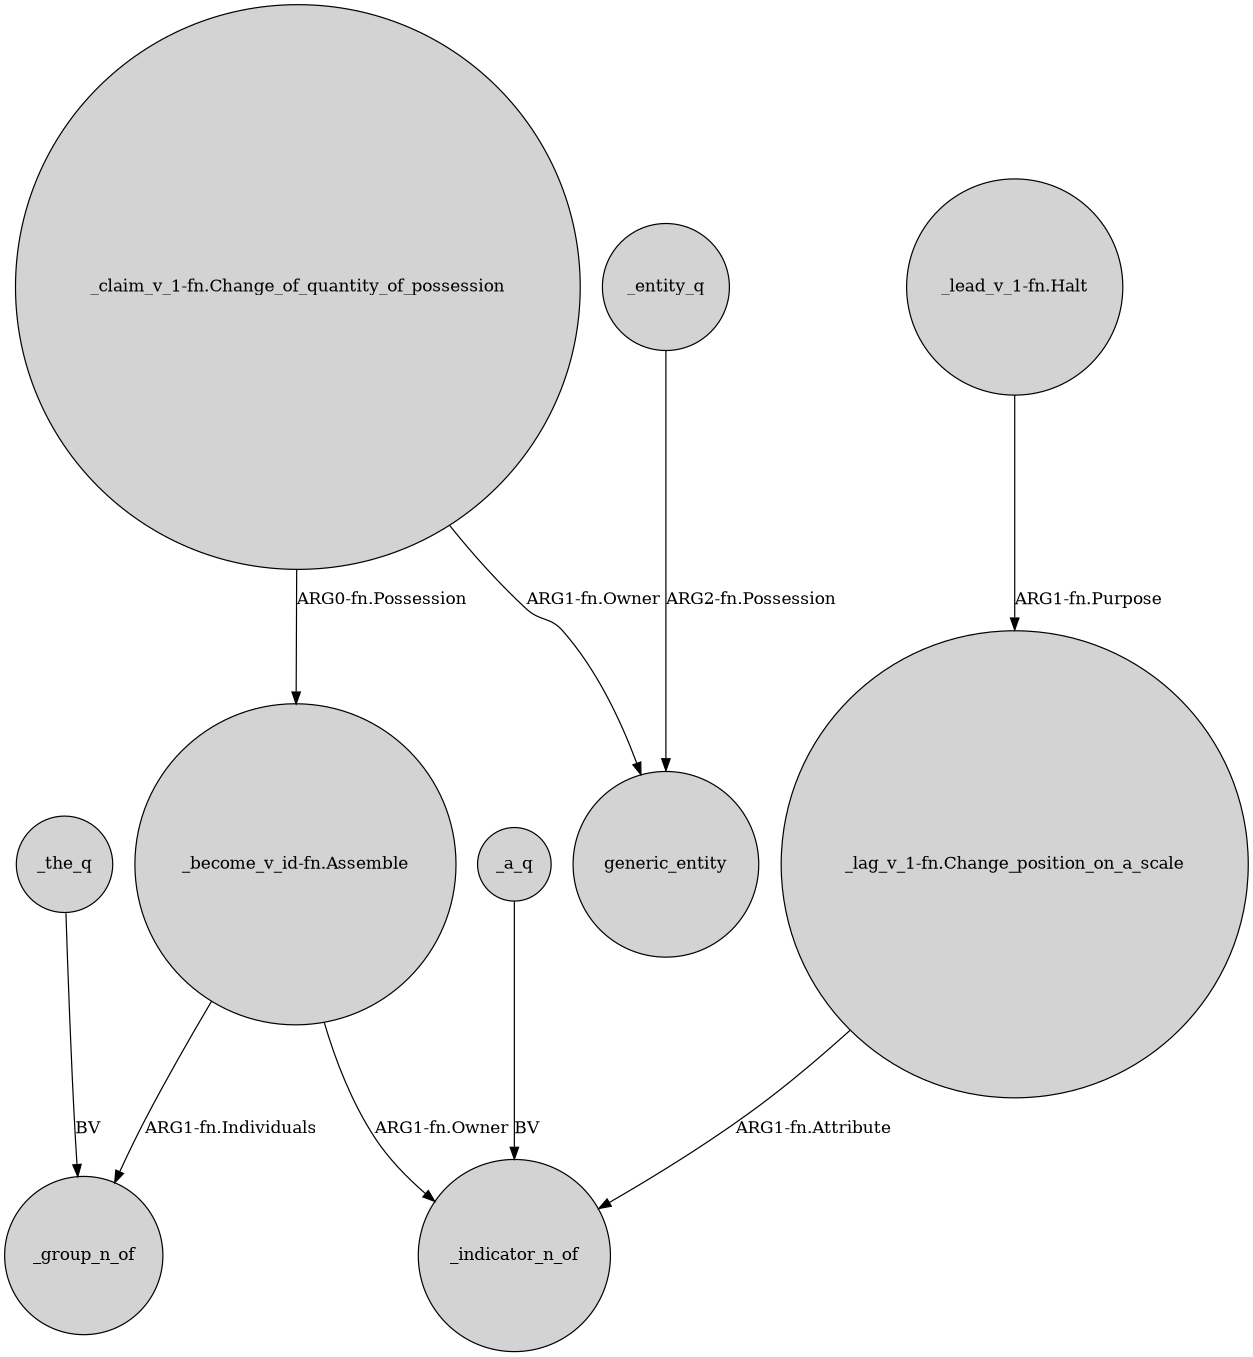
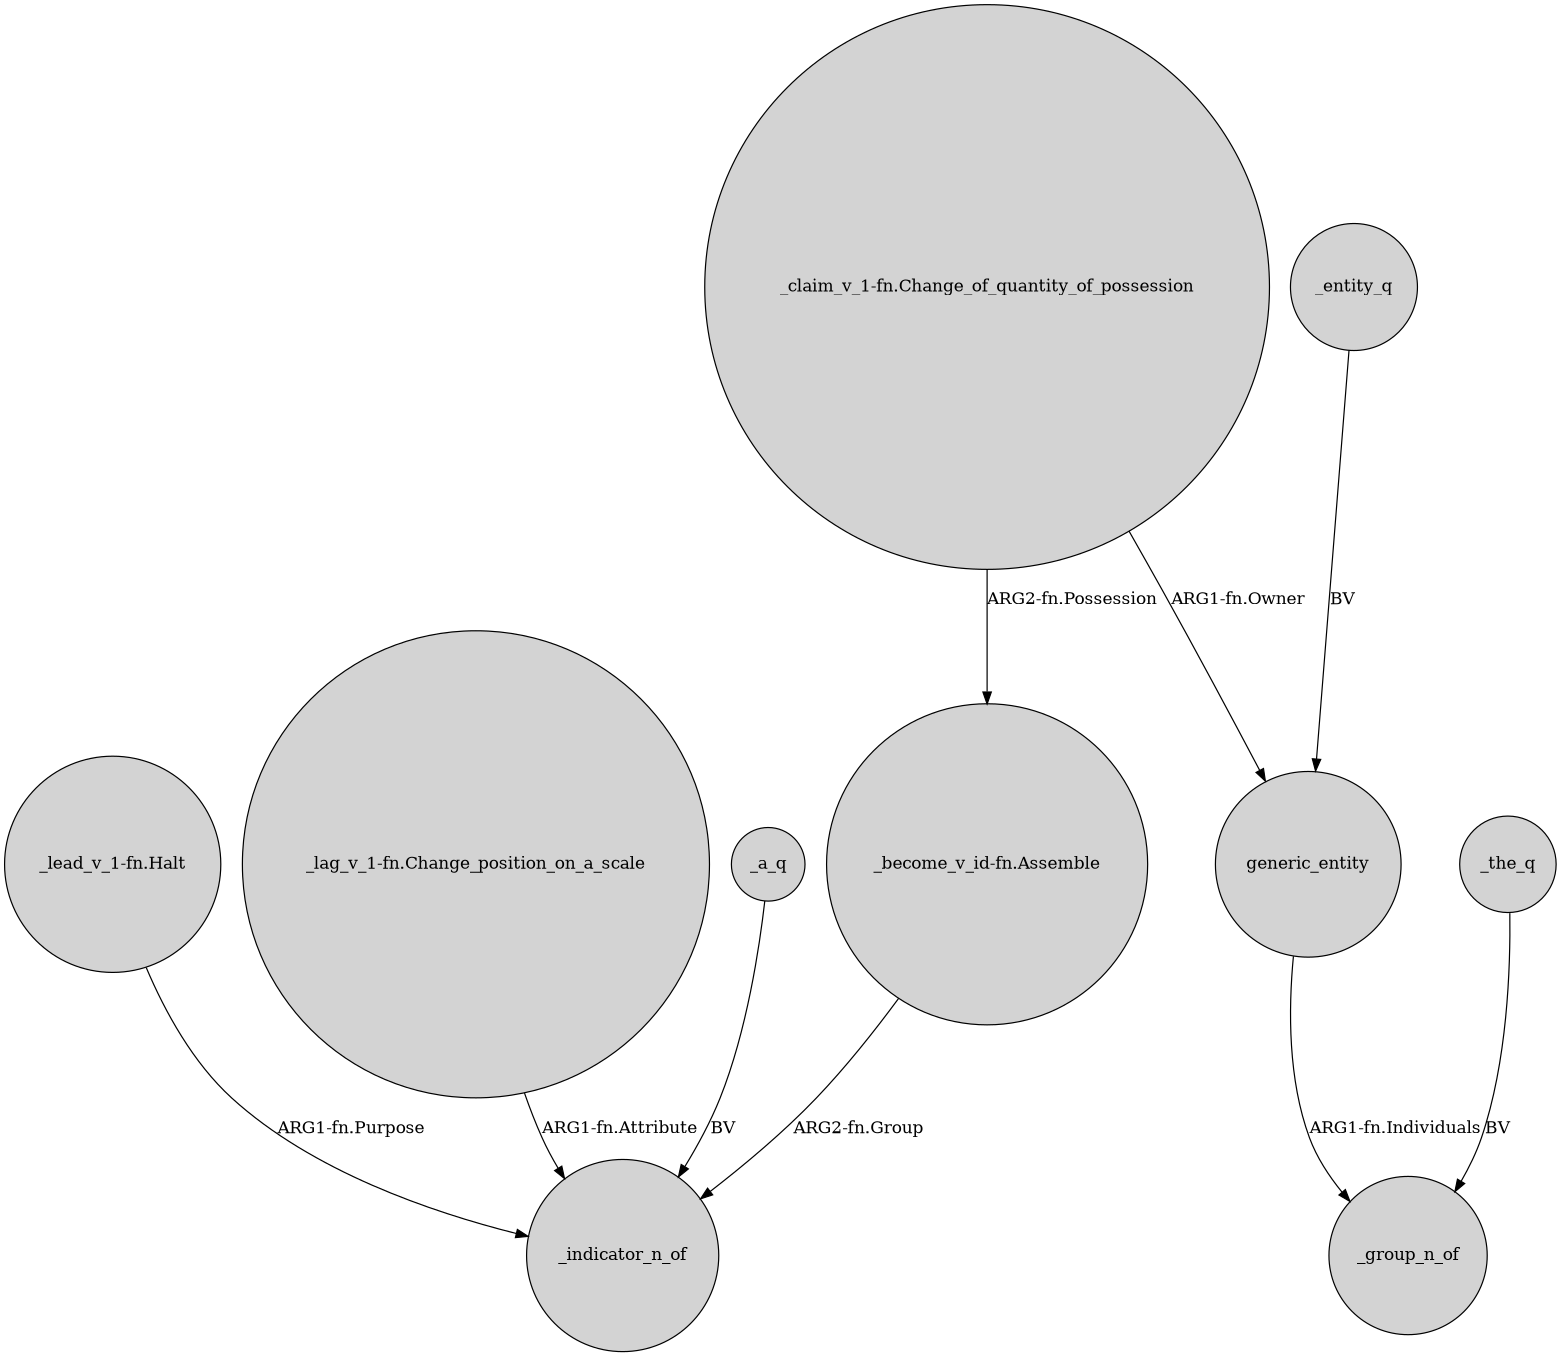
  digraph {
    node [shape=circle style=filled]
    "_claim_v_1-fn.Change_of_quantity_of_possession"
    "_become_v_id-fn.Assemble"
    generic_entity
    _group_n_of
    _indicator_n_of
    _the_q
    n7 [label=_entity_q]
    "_lead_v_1-fn.Halt"
    "_lag_v_1-fn.Change_position_on_a_scale"
    _a_q
-   "_claim_v_1-fn.Change_of_quantity_of_possession" -> "_become_v_id-fn.Assemble" [label="ARG0-fn.Possession"]
+   "_claim_v_1-fn.Change_of_quantity_of_possession" -> "_become_v_id-fn.Assemble" [label="ARG2-fn.Possession"]
    "_claim_v_1-fn.Change_of_quantity_of_possession" -> generic_entity [label="ARG1-fn.Owner"]
-   "_become_v_id-fn.Assemble" -> _group_n_of [label="ARG1-fn.Individuals"]
-   "_become_v_id-fn.Assemble" -> _indicator_n_of [label="ARG1-fn.Owner"]
+   generic_entity -> _group_n_of [label="ARG1-fn.Individuals"]
+   "_become_v_id-fn.Assemble" -> _indicator_n_of [label="ARG2-fn.Group"]
    _the_q -> _group_n_of [label=BV]
-   n7 -> generic_entity [label="ARG2-fn.Possession"]
-   "_lead_v_1-fn.Halt" -> "_lag_v_1-fn.Change_position_on_a_scale" [label="ARG1-fn.Purpose"]
+   n7 -> generic_entity [label=BV]
+   "_lead_v_1-fn.Halt" -> _indicator_n_of [label="ARG1-fn.Purpose"]
    "_lag_v_1-fn.Change_position_on_a_scale" -> _indicator_n_of [label="ARG1-fn.Attribute"]
    _a_q -> _indicator_n_of [label=BV]
  }
